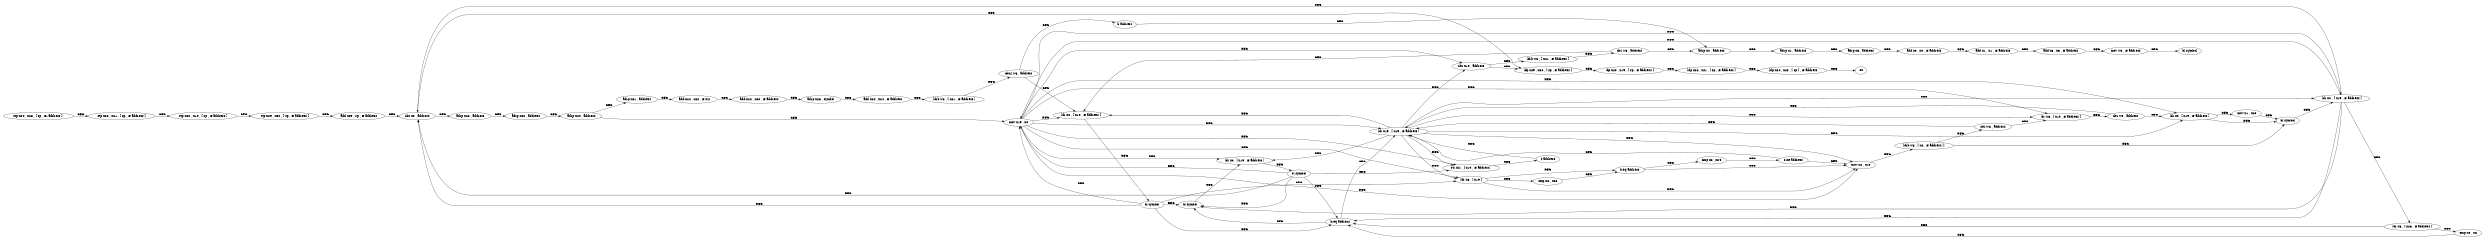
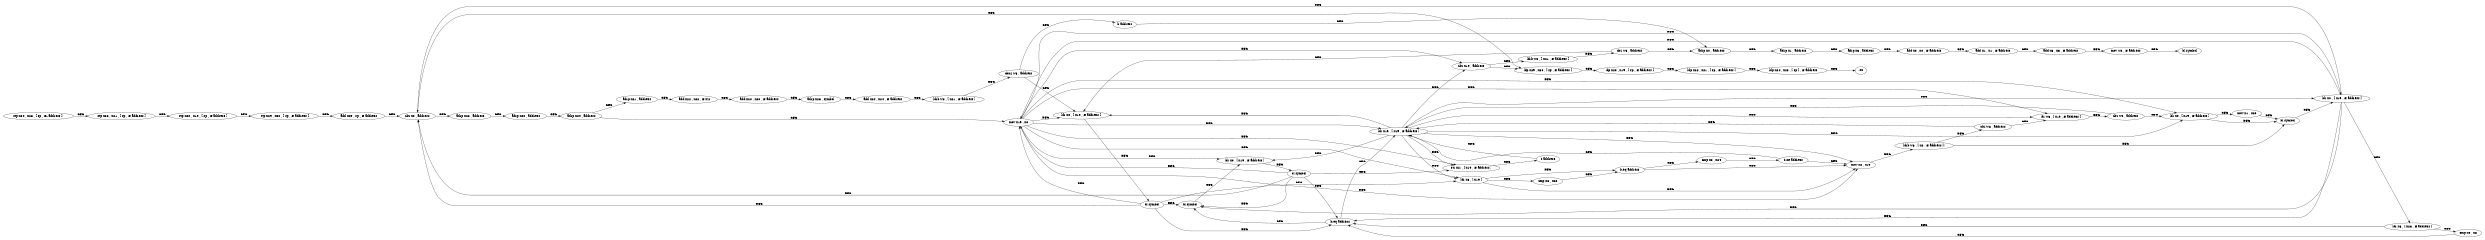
  digraph {
    rankdir=LR
    n1 [label="stp x24 , x23 , [ sp , #- address ]!"]
    n2 [label="stp x22 , x21 , [ sp , # address ]"]
    n3 [label="stp x20 , x19 , [ sp , # address ]"]
    n4 [label="stp x29 , x30 , [ sp , # address ]"]
    n5 [label="add x29 , sp , # address"]
    n6 [label="cbz x0 , address"]
    n7 [label="ldp x29 , x30 , [ sp , # address ]"]
    n8 [label="adrp x22 , address"]
    n9 [label="ldp x20 , x19 , [ sp , # address ]"]
    n10 [label="adrp x20 , address"]
    n11 [label="ldp x22 , x21 , [ sp , # address ]"]
    n12 [label="adrp x24 , address"]
    n13 [label="ldp x24 , x23 , [ sp ] , # address"]
    n14 [label=ret]
    n15 [label="mov x19 , x0"]
    n16 [label="adrp x21 , address"]
    n17 [label="ldr x0 , [ x19 , # address ]"]
    n18 [label="ldr x8 , [ x19 ]"]
    n19 [label="mov x2 , x19"]
    n20 [label="ldr x19 , [ x19 , # address ]"]
    n21 [label="ldr w8 , [ x19 , # address ]"]
    n22 [label="cbz x19 , address"]
    n23 [label="ldr x0 , [ x19 , # address ]"]
    n24 [label="ldr x0 , [ x19 , # address ]"]
    n25 [label="ldr x0 , [ x19 , # address ]"]
    n26 [label="str xzr , [ x19 , # address ]"]
    n27 [label="add x22 , x22 , # xzr"]
    n28 [label="bl symbol"]
    n29 [label="cmp x8 , x22"]
    n30 [label="b.eq address"]
    n31 [label="ldrb w8 , [ x2 , # address ]!"]
    n32 [label="cbz w8 , address"]
    n33 [label="ldrb w8 , [ x21 , # address ]"]
    n34 [label="bl symbol"]
    n35 [label="mov x1 , x20"]
    n36 [label="b.eq address"]
    n37 [label="bl symbol"]
    n38 [label="ldr x8 , [ x23 , # address ]"]
    n39 [label="bl symbol"]
    n40 [label="b address"]
    n41 [label="add x20 , x20 , # address"]
    n42 [label="adrp x23 , symbol"]
    n43 [label="add x24 , x24 , # address"]
    n44 [label="ldrb w8 , [ x21 , # address ]"]
    n45 [label="cbnz w8 , address"]
    n46 [label="b address"]
    n47 [label="adrp x0 , address"]
    n48 [label="adrp x1 , address"]
    n49 [label="cmp x8 , x24"]
    n50 [label="b.ne address"]
    n51 [label="cbz w8 , address"]
    n52 [label="adrp x3 , address"]
    n53 [label="add x0 , x0 , # address"]
    n54 [label="add x1 , x1 , # address"]
    n55 [label="add x3 , x3 , # address"]
    n56 [label="mov w2 , # address"]
    n57 [label="bl symbol"]
    n58 [label="cbz w8 , address"]
    n59 [label="cmp x0 , x8"]
    n1 -> n2 [label=CFG]
    n2 -> n3 [label=CFG]
    n3 -> n4 [label=CFG]
    n4 -> n5 [label=CFG]
    n5 -> n6 [label=CFG]
    n6 -> n7 [label=CFG]
    n6 -> n8 [label=CFG]
    n7 -> n9 [label=CFG]
    n8 -> n10 [label=CFG]
    n9 -> n11 [label=CFG]
    n10 -> n12 [label=CFG]
    n11 -> n13 [label=CFG]
    n12 -> n15 [label=CFG]
    n12 -> n16 [label=CFG]
    n13 -> n14 [label=CFG]
    n15 -> n17 [label=DFG]
    n15 -> n18 [label=CFG]
    n15 -> n19 [label=DFG]
    n15 -> n20 [label=DFG]
    n15 -> n21 [label=DFG]
    n15 -> n22 [label=DFG]
    n15 -> n23 [label=DFG]
    n15 -> n24 [label=DFG]
    n15 -> n25 [label=DFG]
    n15 -> n26 [label=DFG]
    n16 -> n27 [label=CFG]
    n17 -> n28 [label=DFG]
    n18 -> n19 [label=DFG]
    n18 -> n29 [label=CFG]
    n18 -> n30 [label=DFG]
    n19 -> n31 [label=DFG]
    n20 -> n17 [label=DFG]
    n20 -> n18 [label=DFG]
    n20 -> n19 [label=DFG]
    n20 -> n21 [label=DFG]
    n20 -> n22 [label=DFG]
    n20 -> n23 [label=DFG]
    n20 -> n24 [label=DFG]
    n20 -> n25 [label=DFG]
    n20 -> n26 [label=DFG]
    n21 -> n32 [label=DFG]
    n22 -> n7 [label=CFG]
    n22 -> n33 [label=CFG]
    n23 -> n34 [label=DFG]
    n23 -> n35 [label=CFG]
    n24 -> n6 [label=DFG]
    n24 -> n15 [label=DFG]
    n24 -> n36 [label=DFG]
    n24 -> n37 [label=DFG]
    n24 -> n38 [label=CFG]
    n25 -> n39 [label=DFG]
    n26 -> n40 [label=CFG]
    n27 -> n41 [label=CFG]
    n28 -> n6 [label=DFG]
    n28 -> n15 [label=DFG]
    n28 -> n18 [label=CFG]
    n28 -> n36 [label=DFG]
    n28 -> n37 [label=DFG]
    n29 -> n30 [label=CFG]
    n30 -> n19 [label=CFG]
    n30 -> n49 [label=CFG]
    n31 -> n34 [label=DFG]
    n31 -> n51 [label=DFG]
    n32 -> n20 [label=CFG]
    n32 -> n23 [label=CFG]
    n33 -> n58 [label=DFG]
    n34 -> n24 [label=CFG]
    n35 -> n34 [label=CFG]
    n36 -> n20 [label=CFG]
    n36 -> n37 [label=CFG]
    n37 -> n25 [label=CFG]
    n38 -> n36 [label=DFG]
    n38 -> n59 [label=CFG]
    n39 -> n6 [label=DFG]
    n39 -> n15 [label=DFG]
    n39 -> n26 [label=CFG]
    n39 -> n36 [label=DFG]
    n39 -> n37 [label=DFG]
    n40 -> n20 [label=CFG]
    n41 -> n42 [label=CFG]
    n42 -> n43 [label=CFG]
    n43 -> n44 [label=CFG]
    n44 -> n45 [label=DFG]
    n45 -> n17 [label=CFG]
    n45 -> n46 [label=CFG]
    n46 -> n47 [label=CFG]
    n47 -> n48 [label=CFG]
    n48 -> n52 [label=CFG]
    n49 -> n50 [label=CFG]
    n50 -> n19 [label=CFG]
    n50 -> n20 [label=CFG]
    n51 -> n20 [label=CFG]
    n51 -> n21 [label=CFG]
    n52 -> n53 [label=CFG]
    n53 -> n54 [label=CFG]
    n54 -> n55 [label=CFG]
-   n55 -> n56 [label=CFG]
+   n55 -> n56 [label=DFG]
    n56 -> n57 [label=CFG]
    n58 -> n17 [label=CFG]
    n58 -> n47 [label=CFG]
    n59 -> n36 [label=CFG]
  }
